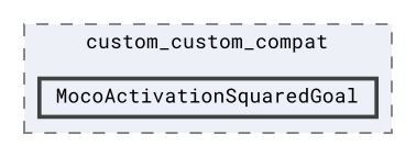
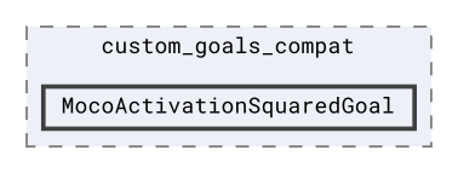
  digraph {
    compound=true
    fontname="Roboto Mono"
    n1 [color=grey25 fillcolor="#edf0f7" fontname="Roboto Mono" fontsize=10 height=0.2 label=MocoActivationSquaredGoal shape=box style="filled,bold" width=0.4]
    subgraph cluster_1 {
      bgcolor="#edf0f7"
      fontsize=10
-     label=custom_custom_compat
+     label=custom_goals_compat
      pencolor=grey50
      style="filled,dashed"
      n1
    }
  }
